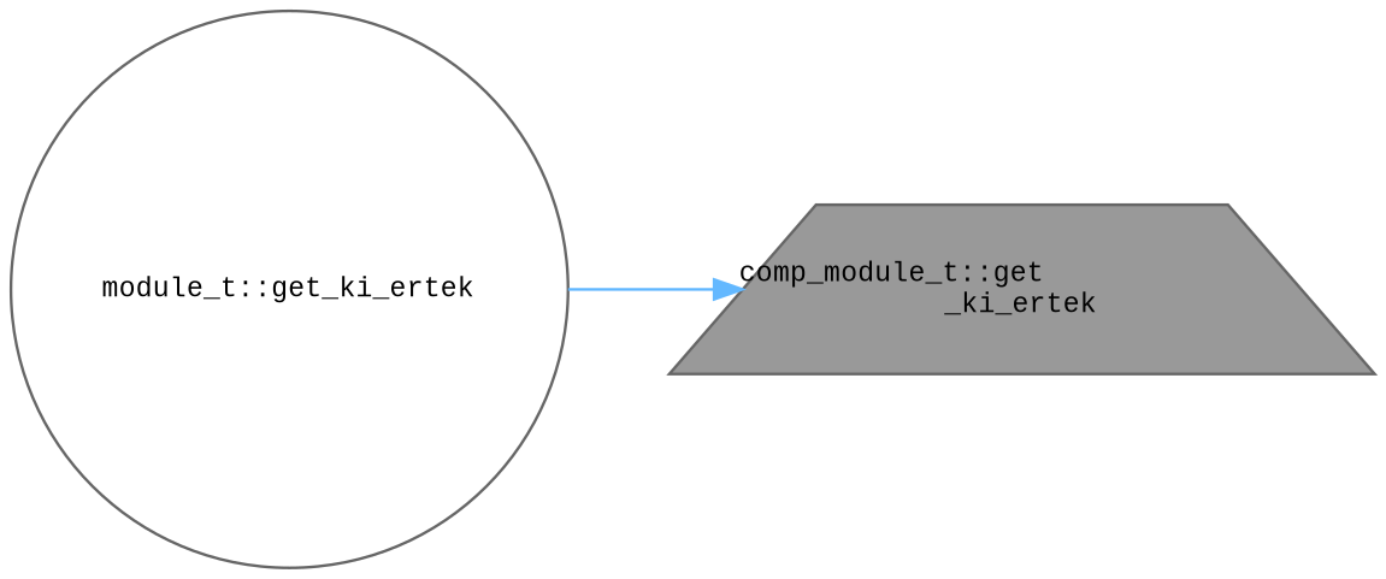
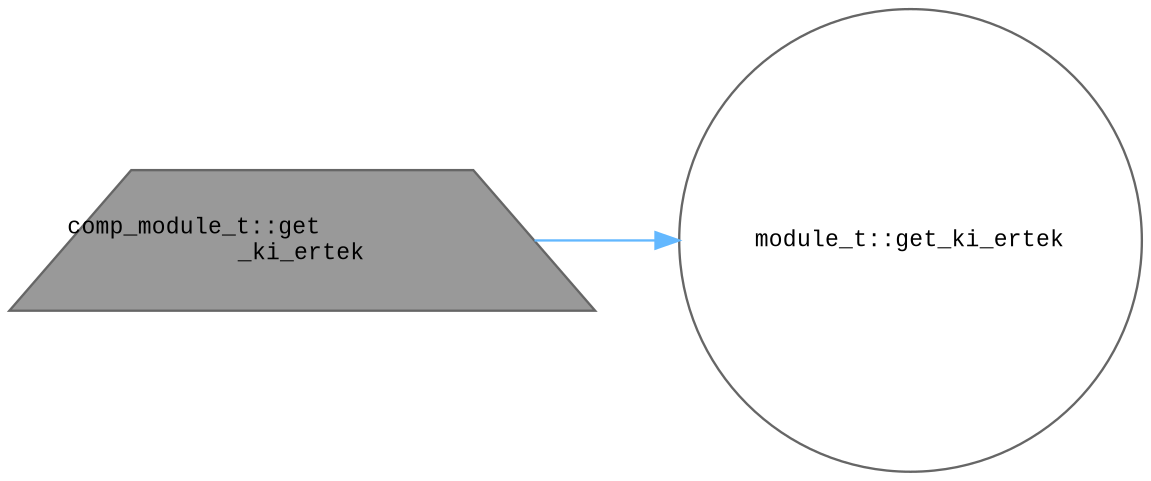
  digraph {
    rankdir=LR
    fontname="Liberation Mono"
    node [fontname="Liberation Mono" fontsize=10 style=filled]
    n1 [color=gray40 fillcolor=grey60 fontcolor=black height=0.2 label="comp_module_t::get\l_ki_ertek" shape=trapezium width=0.4]
    n2 [color=grey40 fillcolor=white height=0.2 label="module_t::get_ki_ertek" shape=circle width=0.4]
-   n2 -> n1 [color=steelblue1 fontname="Liberation Mono" fontsize=10 labelfontname=Helvetica labelfontsize=10 style=solid]
+   n1 -> n2 [color=steelblue1 fontname="Liberation Mono" fontsize=10 labelfontname=Helvetica labelfontsize=10 style=solid]
  }
